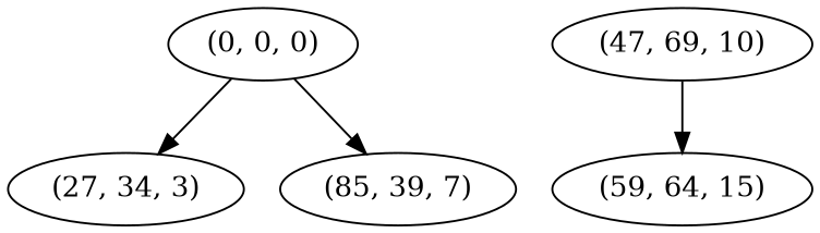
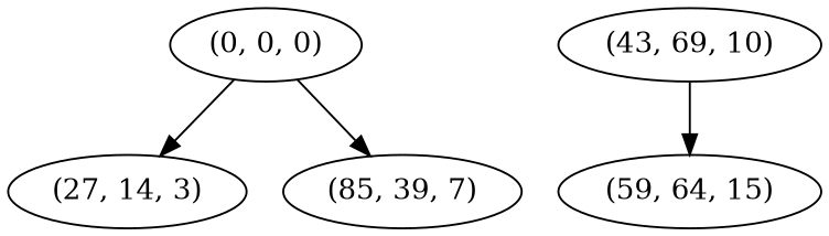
  digraph {
    "(0, 0, 0)"
-   "(27, 34, 3)"
+   "(27, 34, 3)" [label="(27, 14, 3)"]
    n3 [label="(85, 39, 7)"]
-   "(47, 69, 10)"
+   "(47, 69, 10)" [label="(43, 69, 10)"]
    "(59, 64, 15)"
    "(0, 0, 0)" -> "(27, 34, 3)"
    "(0, 0, 0)" -> n3
    "(47, 69, 10)" -> "(59, 64, 15)"
  }
